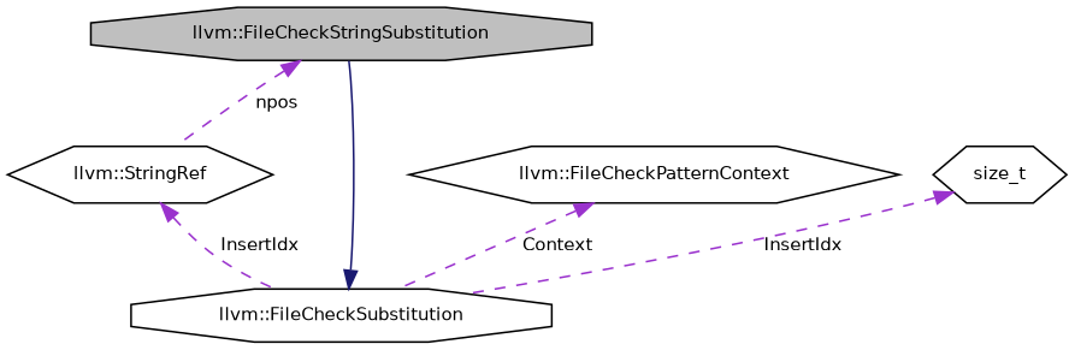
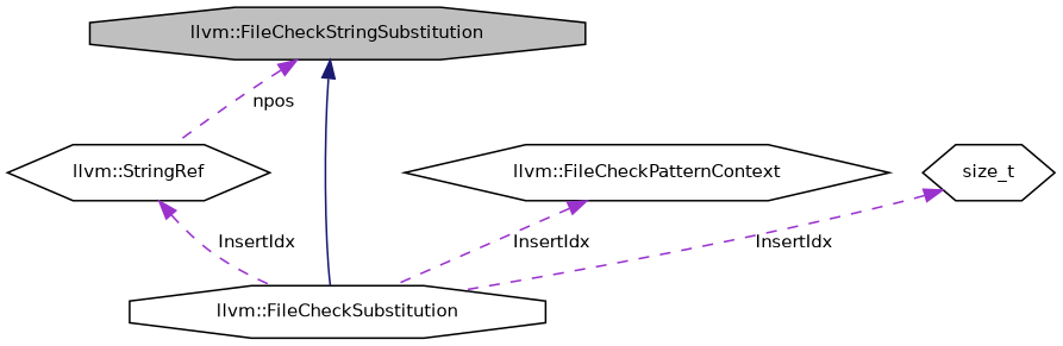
  digraph {
    node [color=black fontname=Helvetica fontsize=10 shape=hexagon]
    edge [color=darkorchid3 dir=back fontname=Helvetica fontsize=10 labelfontname=Helvetica labelfontsize=10 style=dashed]
    n1 [fillcolor=grey75 fontcolor=black height=0.2 label="llvm::FileCheckStringSubstitution" shape=octagon style=filled width=0.4]
    n2 [height=0.2 label="llvm::StringRef" width=0.4]
    n3 [height=0.2 label="llvm::FileCheckSubstitution" shape=octagon width=0.4]
    n4 [height=0.2 label="llvm::FileCheckPatternContext" width=0.4]
    n5 [height=0.2 label=size_t width=0.4]
    n1 -> n2 [label=" npos"]
    n2 -> n3 [label=" InsertIdx"]
-   n3 -> n1 [color=midnightblue style=solid]
-   n4 -> n3 [label=" Context"]
+   n1 -> n3 [color=midnightblue style=solid]
+   n4 -> n3 [label=" InsertIdx"]
    n5 -> n3 [label=" InsertIdx"]
  }
